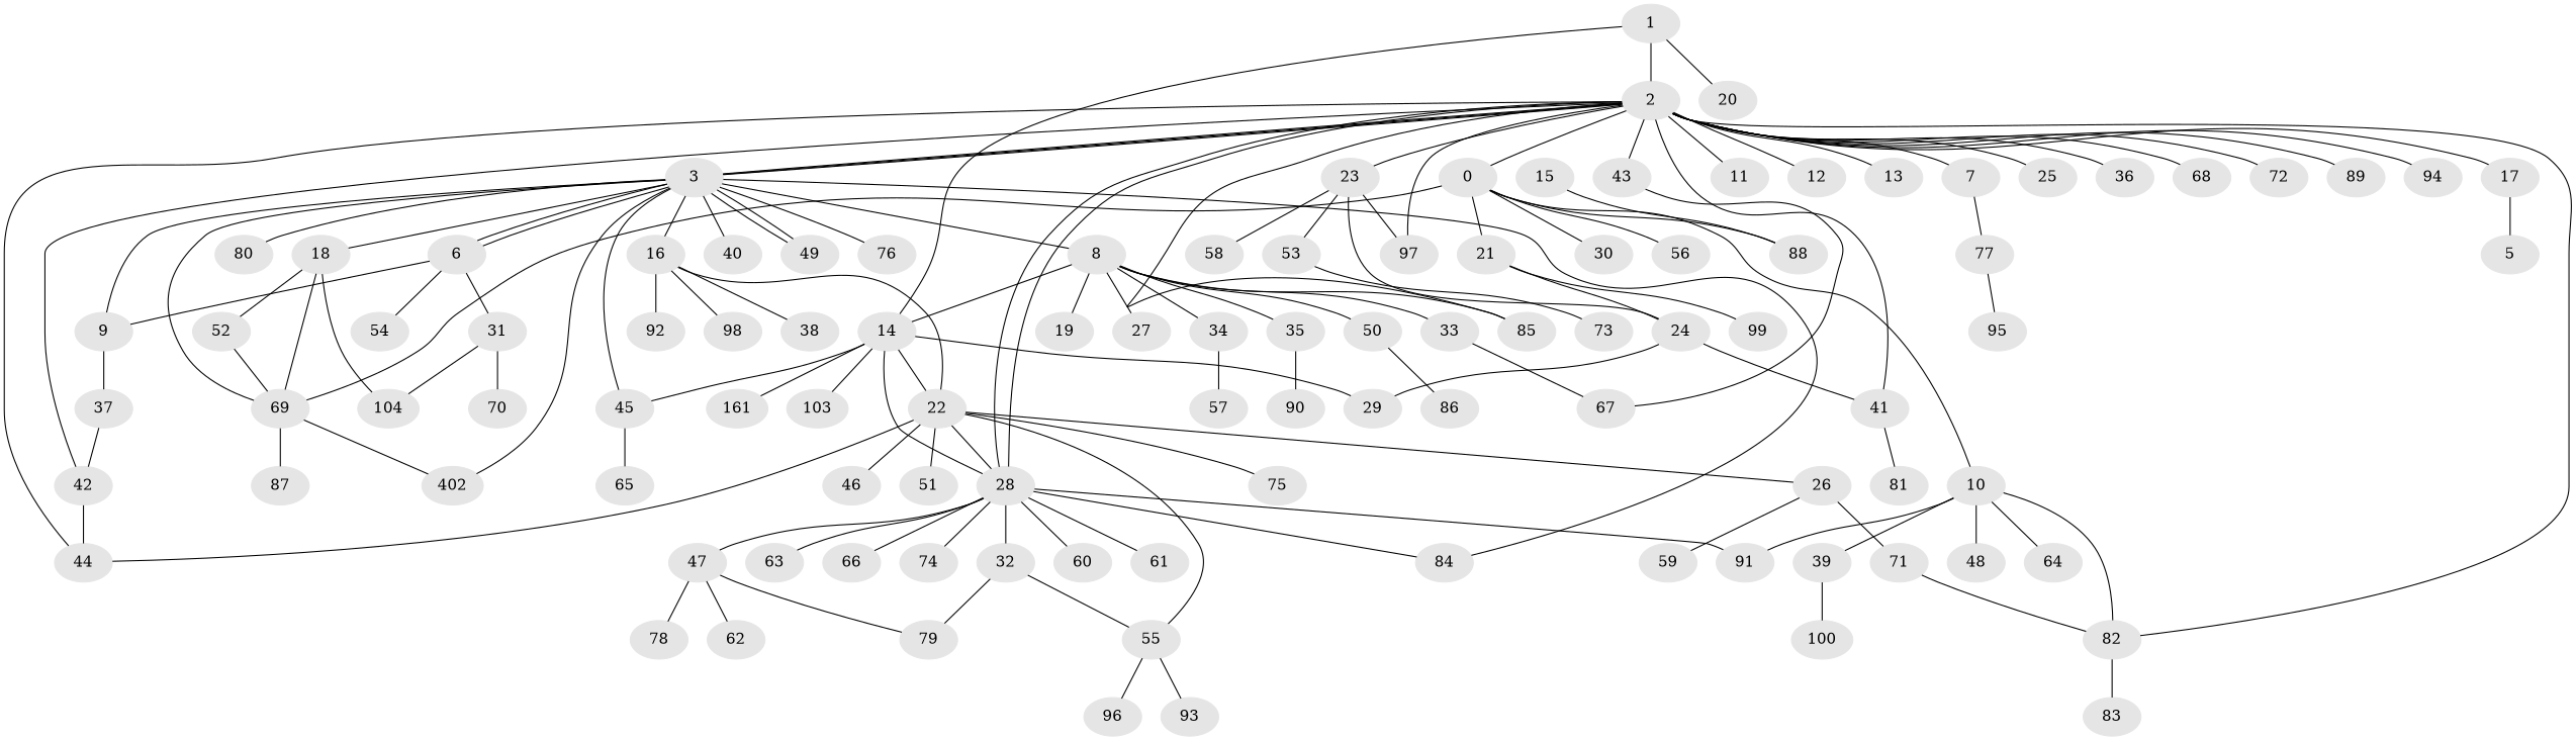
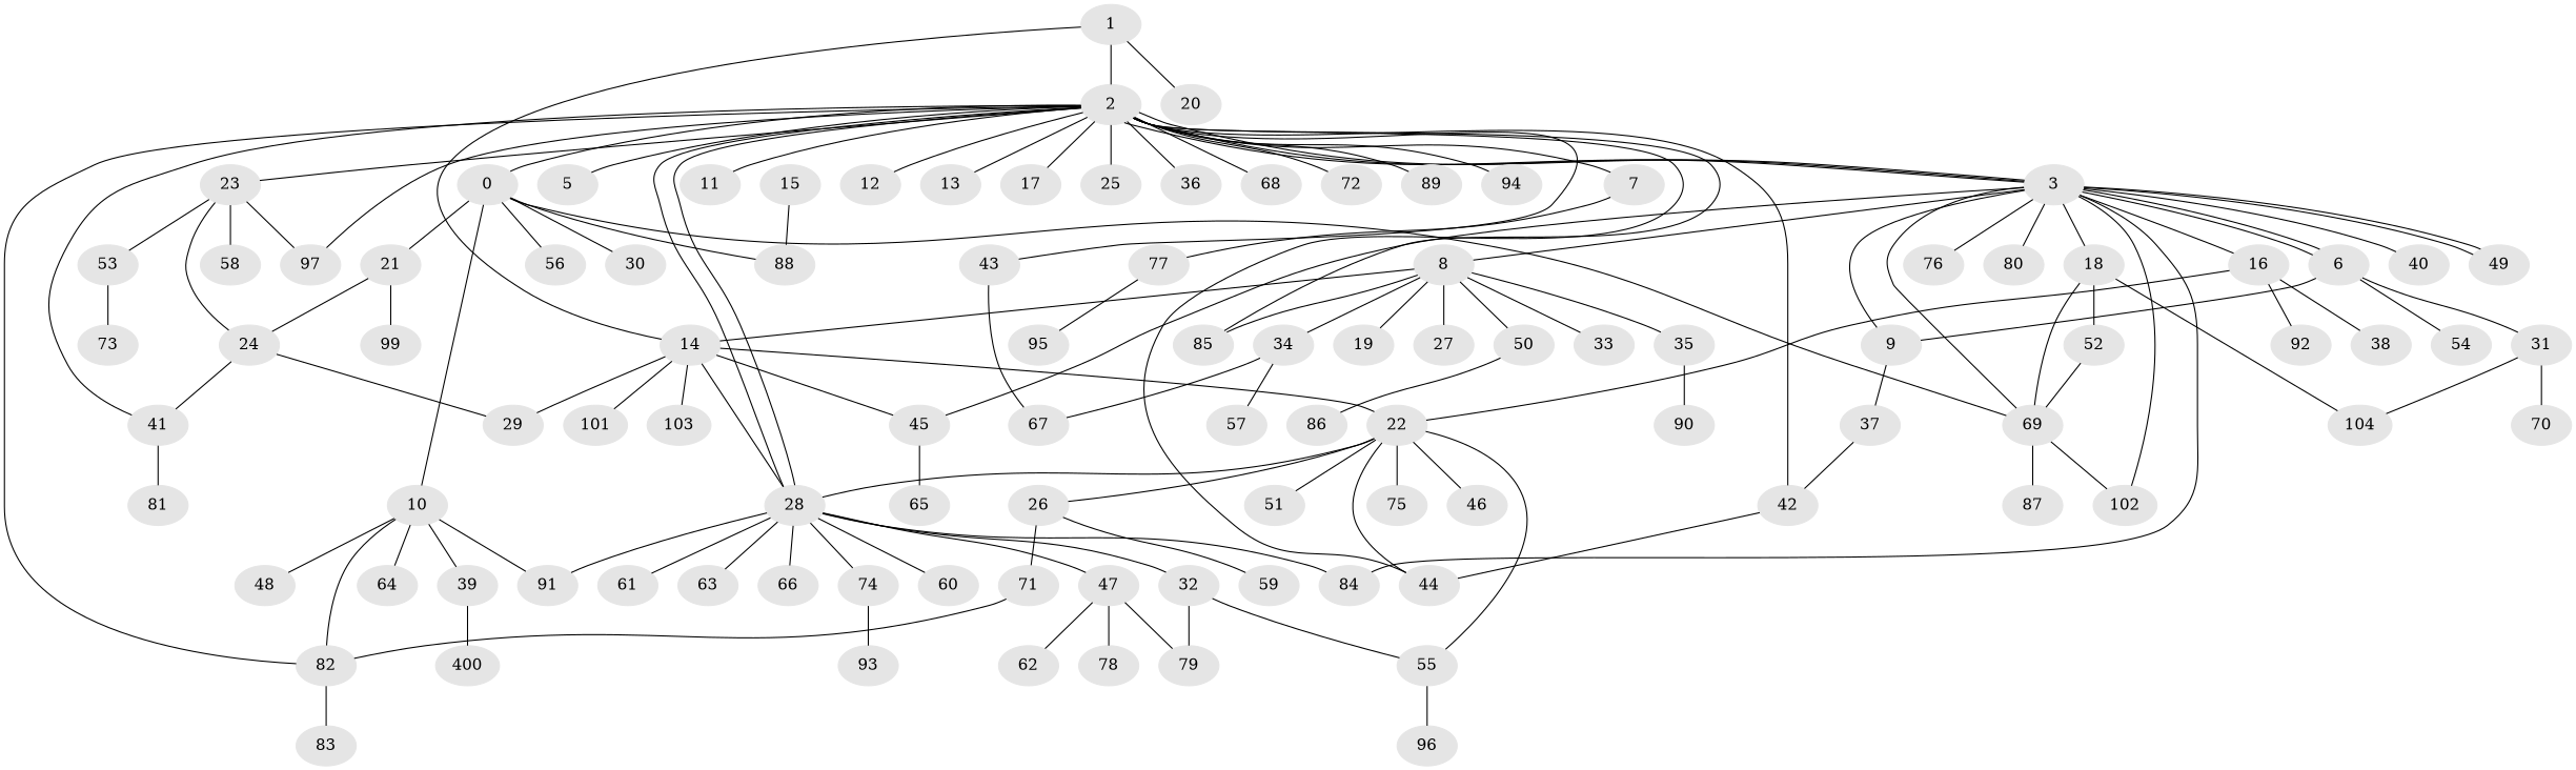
  graph {
    node [color=gray90 style=filled]
    1
    2
    14
    20
    3
    n6 [label=0]
    5
    7
    11
    12
    13
    17
    23
    25
    28
    36
    41
    42
    43
    44
    68
    72
    82
    85
    89
    94
    97
    45
    22
    29
-   101 [label=161]
+   101
    103
    6
    8
    9
    16
    18
    40
    49
    69
    76
    80
    84
-   102 [label=402]
+   102
    10
    21
    30
    56
    88
    77
    15
    24
    53
    58
    91
    32
    47
    60
    61
    63
    66
    74
    81
    67
    83
    31
    54
    19
    27
    33
    34
    35
    50
    37
    38
    92
-   98
    52
    104
    65
    87
    39
    48
    64
    99
    70
    95
    57
    90
    86
-   100
+   100 [label=400]
    26
    46
    51
    55
    75
    59
    71
    96
    73
    79
    62
    78
    93
    1 -- 2
    1 -- 14
    1 -- 20
    2 -- 3
    2 -- 3
    2 -- 3
    2 -- n6
-   17 -- 5
+   2 -- 5
    2 -- 7
    2 -- 11
    2 -- 12
    2 -- 13
    2 -- 17
    2 -- 23
    2 -- 25
    2 -- 28
    2 -- 28
    2 -- 36
    2 -- 41
    2 -- 42
    2 -- 43
    2 -- 44
    2 -- 68
    2 -- 72
    2 -- 82
    2 -- 85
    2 -- 89
    2 -- 94
    2 -- 97
    14 -- 28
    14 -- 45
    14 -- 22
    14 -- 29
    14 -- 101
    14 -- 103
    3 -- 45
    3 -- 6
    3 -- 6
    3 -- 8
    3 -- 9
    3 -- 16
    3 -- 18
    3 -- 40
    3 -- 49
    3 -- 49
    3 -- 69
    3 -- 76
    3 -- 80
    3 -- 84
    3 -- 102
    n6 -- 69
    n6 -- 10
    n6 -- 21
    n6 -- 30
    n6 -- 56
    n6 -- 88
    7 -- 77
    23 -- 97
    23 -- 24
    23 -- 53
    23 -- 58
    28 -- 84
    28 -- 91
    28 -- 32
    28 -- 47
    28 -- 60
    28 -- 61
    28 -- 63
    28 -- 66
    28 -- 74
    41 -- 81
    42 -- 44
    43 -- 67
    82 -- 83
    45 -- 65
    22 -- 28
    22 -- 44
    22 -- 26
    22 -- 46
    22 -- 51
    22 -- 55
    22 -- 75
    6 -- 9
    6 -- 31
    6 -- 54
    8 -- 14
    8 -- 85
    8 -- 19
    8 -- 27
    8 -- 33
    8 -- 34
    8 -- 35
    8 -- 50
    9 -- 37
    16 -- 22
    16 -- 38
    16 -- 92
-   16 -- 98
    18 -- 69
    18 -- 52
    18 -- 104
    69 -- 102
    69 -- 87
    10 -- 82
    10 -- 91
    10 -- 39
    10 -- 48
    10 -- 64
    21 -- 24
    21 -- 99
    77 -- 95
    15 -- 88
    24 -- 41
    24 -- 29
    53 -- 73
    32 -- 55
    32 -- 79
    47 -- 79
    47 -- 62
    47 -- 78
-   55 -- 93
+   74 -- 93
    31 -- 104
    31 -- 70
-   33 -- 67
+   34 -- 67
    34 -- 57
    35 -- 90
    50 -- 86
    37 -- 42
    52 -- 69
    39 -- 100
    26 -- 59
    26 -- 71
    55 -- 96
    71 -- 82
  }
